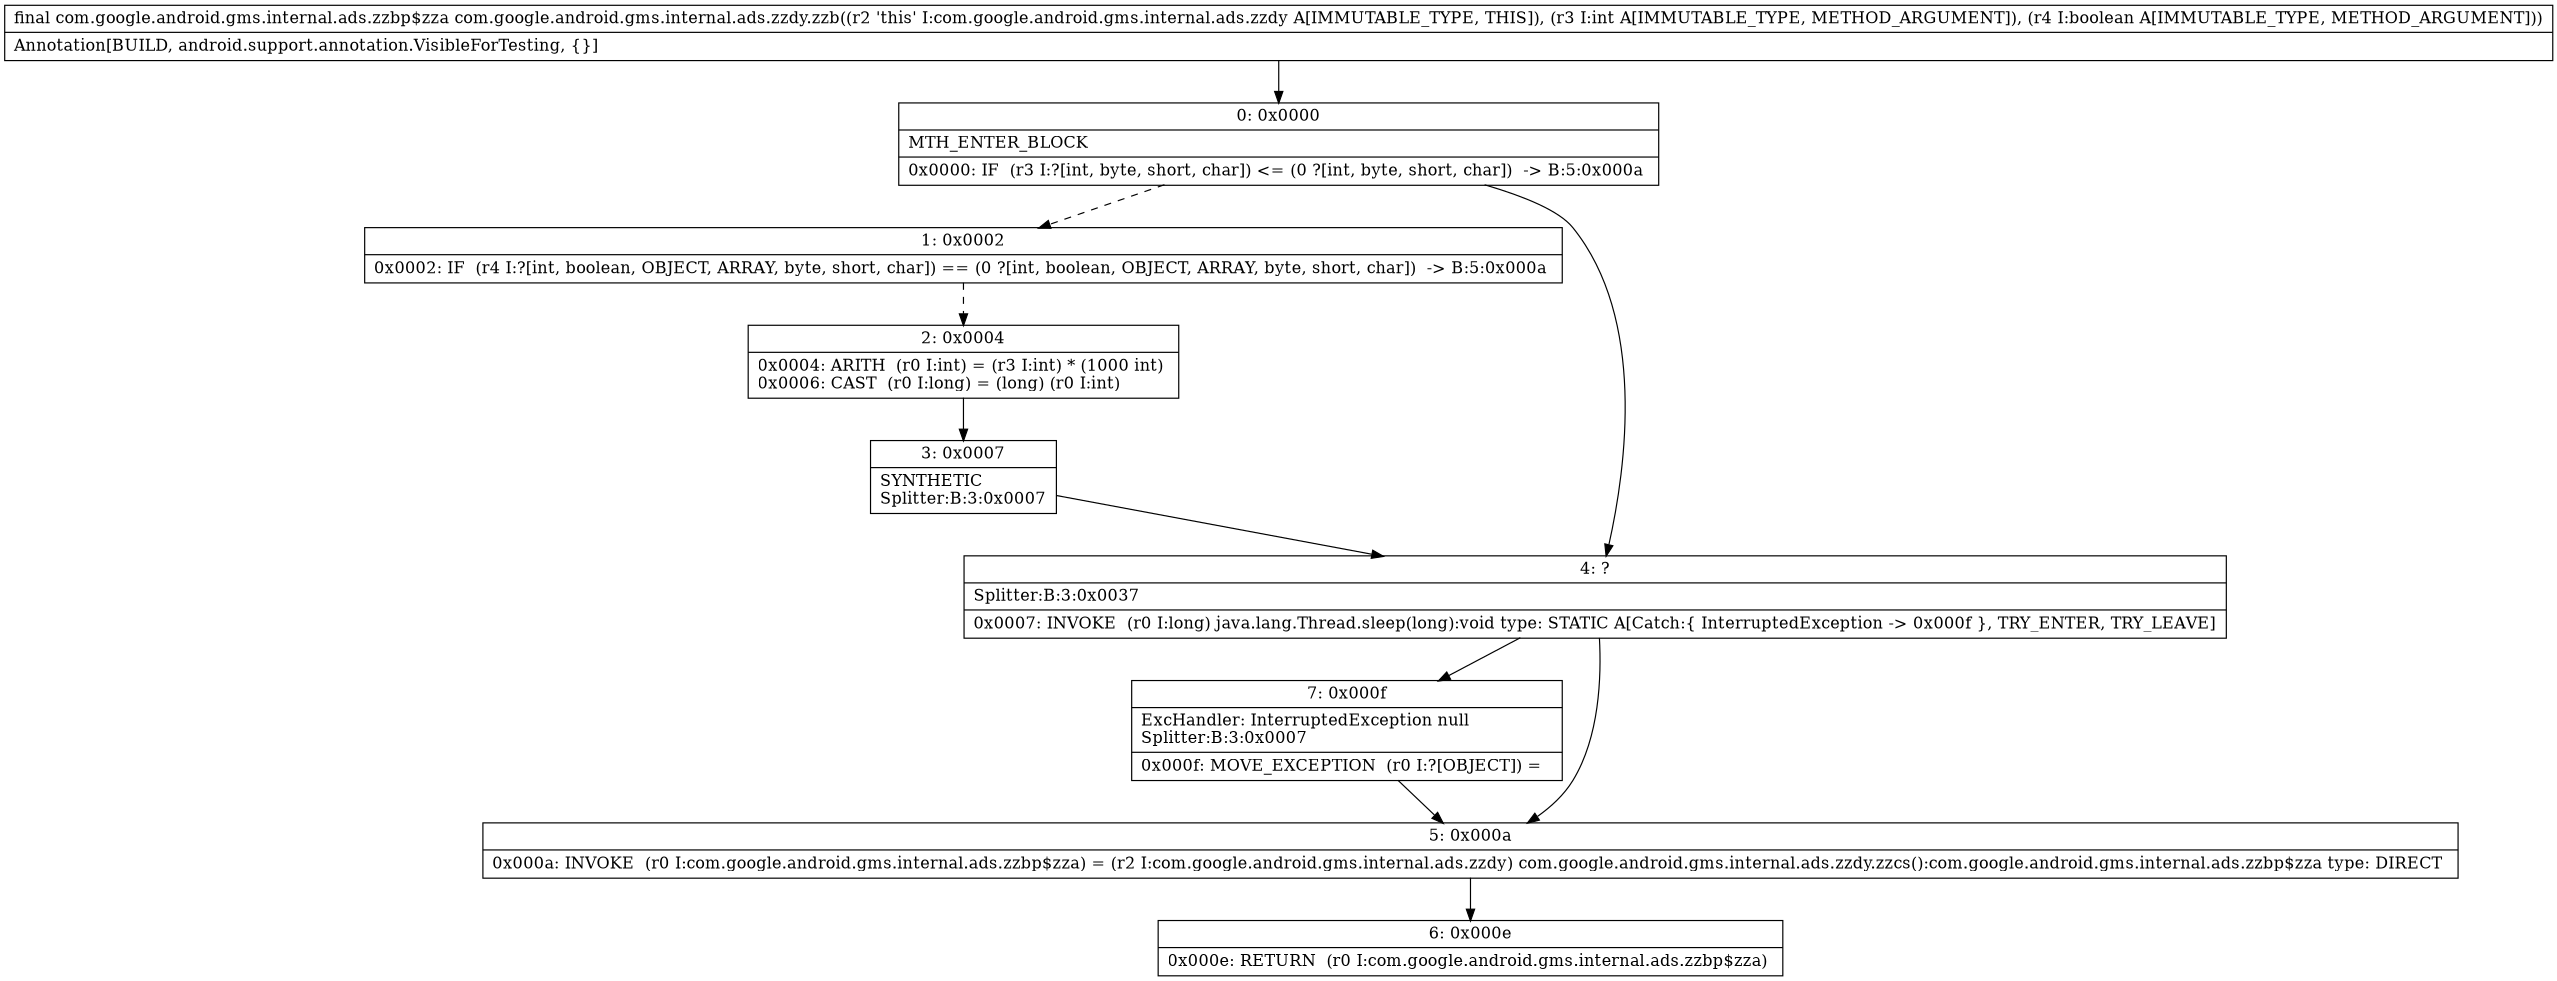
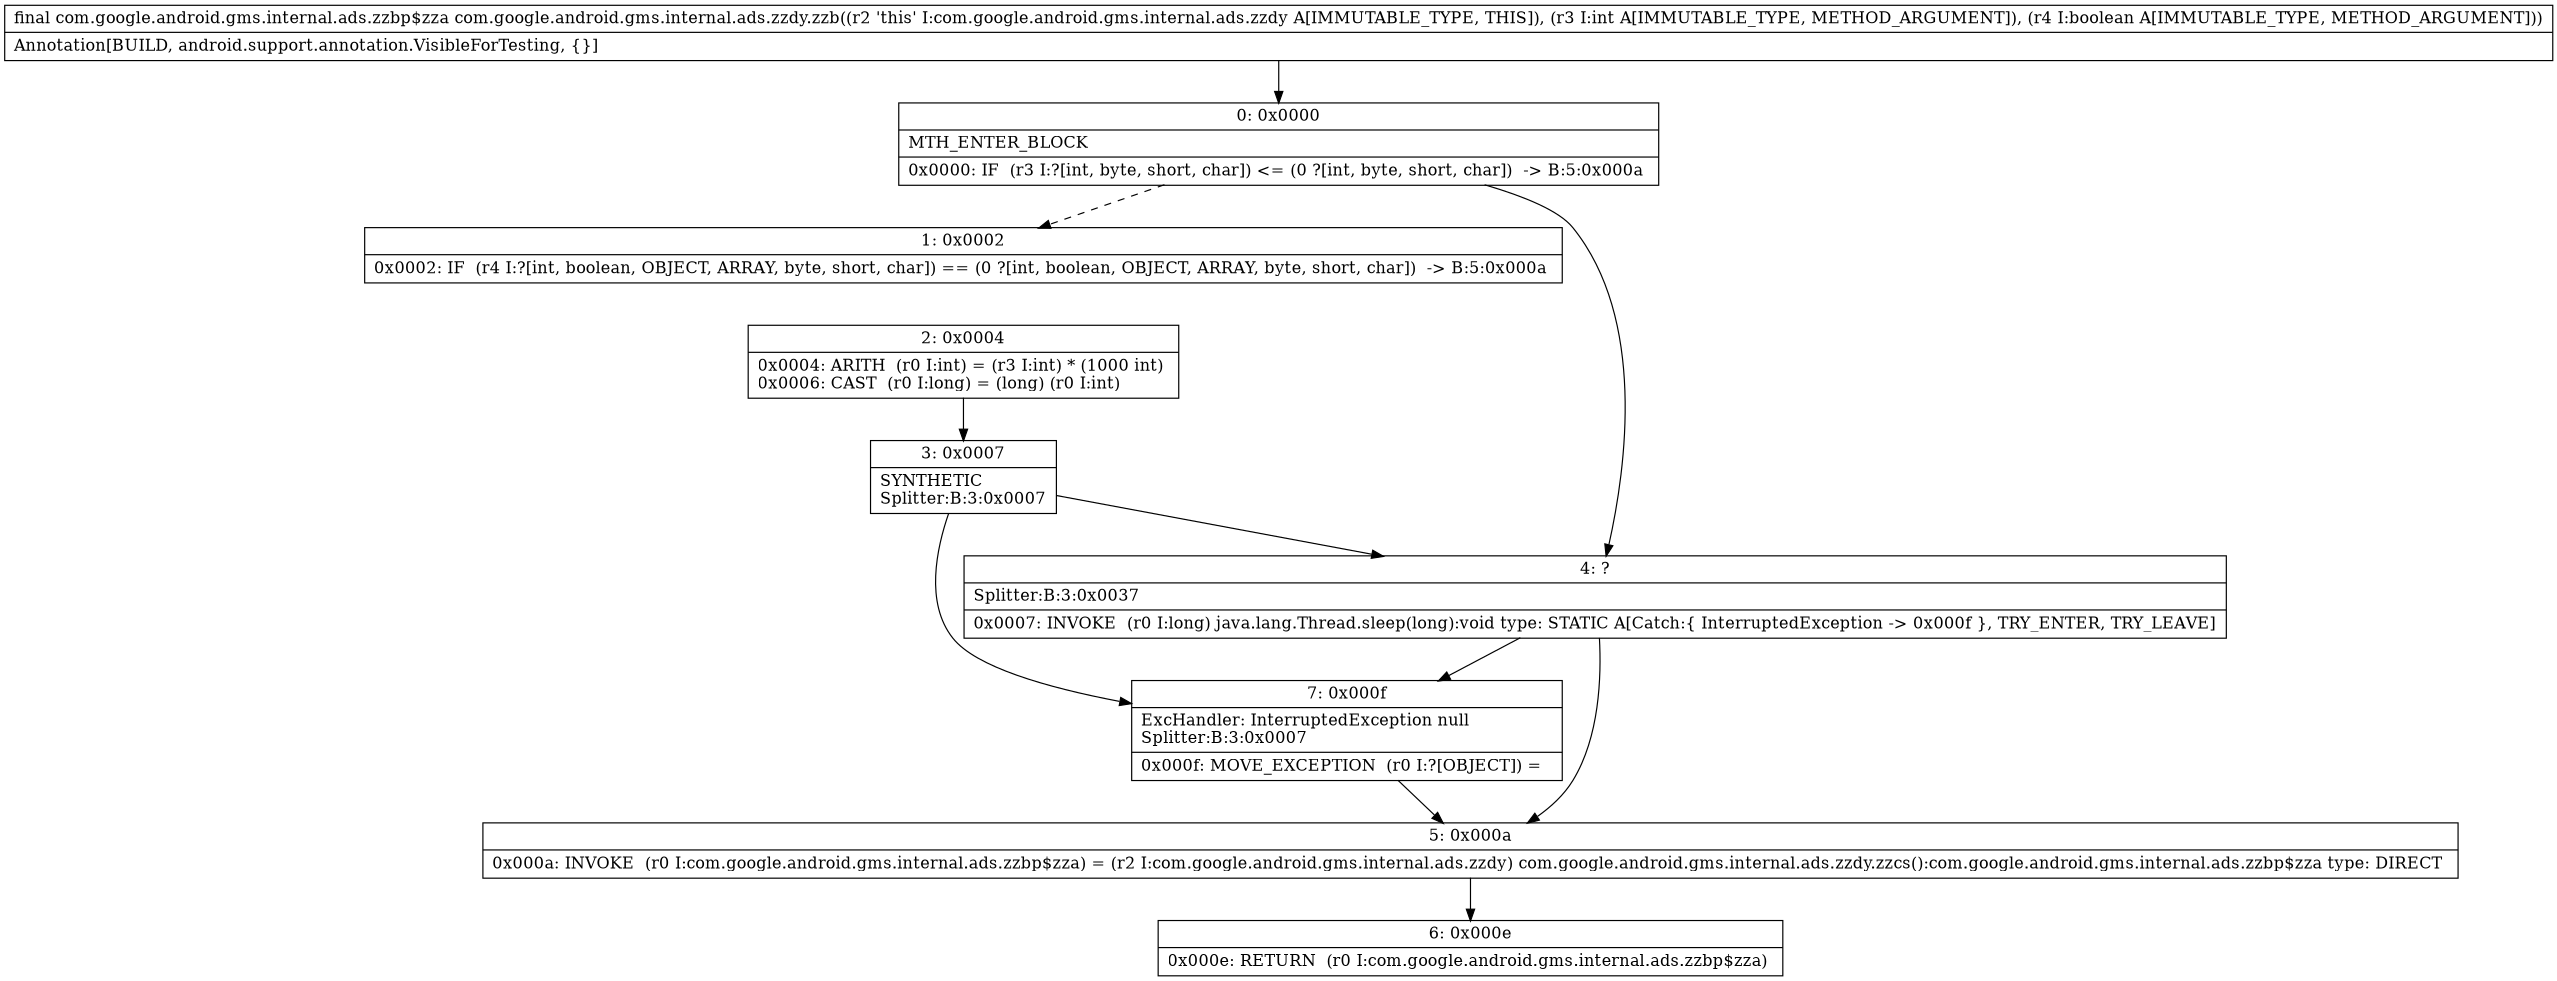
  digraph {
    node [shape=record]
    n1 [label="{0\:\ 0x0000|MTH_ENTER_BLOCK\l|0x0000: IF  (r3 I:?[int, byte, short, char]) \<= (0 ?[int, byte, short, char])  \-\> B:5:0x000a \l}"]
    n2 [label="{1\:\ 0x0002|0x0002: IF  (r4 I:?[int, boolean, OBJECT, ARRAY, byte, short, char]) == (0 ?[int, boolean, OBJECT, ARRAY, byte, short, char])  \-\> B:5:0x000a \l}"]
    n3 [label="{4\:\ ?|Splitter:B:3:0x0037\l|0x0007: INVOKE  (r0 I:long) java.lang.Thread.sleep(long):void type: STATIC A[Catch:\{ InterruptedException \-\> 0x000f \}, TRY_ENTER, TRY_LEAVE]\l}"]
    n4 [label="{2\:\ 0x0004|0x0004: ARITH  (r0 I:int) = (r3 I:int) * (1000 int) \l0x0006: CAST  (r0 I:long) = (long) (r0 I:int) \l}"]
    n5 [label="{5\:\ 0x000a|0x000a: INVOKE  (r0 I:com.google.android.gms.internal.ads.zzbp$zza) = (r2 I:com.google.android.gms.internal.ads.zzdy) com.google.android.gms.internal.ads.zzdy.zzcs():com.google.android.gms.internal.ads.zzbp$zza type: DIRECT \l}"]
    n6 [label="{6\:\ 0x000e|0x000e: RETURN  (r0 I:com.google.android.gms.internal.ads.zzbp$zza) \l}"]
    n7 [label="{3\:\ 0x0007|SYNTHETIC\lSplitter:B:3:0x0007\l}"]
    n8 [label="{7\:\ 0x000f|ExcHandler: InterruptedException null\lSplitter:B:3:0x0007\l|0x000f: MOVE_EXCEPTION  (r0 I:?[OBJECT]) =  \l}"]
    n9 [label="{final com.google.android.gms.internal.ads.zzbp$zza com.google.android.gms.internal.ads.zzdy.zzb((r2 'this' I:com.google.android.gms.internal.ads.zzdy A[IMMUTABLE_TYPE, THIS]), (r3 I:int A[IMMUTABLE_TYPE, METHOD_ARGUMENT]), (r4 I:boolean A[IMMUTABLE_TYPE, METHOD_ARGUMENT]))  | Annotation[BUILD, android.support.annotation.VisibleForTesting, \{\}]\l}"]
    n1 -> n2 [style=dashed]
    n1 -> n3
-   n2 -> n4 [style=dashed]
    n3 -> n5
    n3 -> n8
    n4 -> n7
    n5 -> n6
    n7 -> n3
+   n7 -> n8
    n8 -> n5
    n9 -> n1
  }
